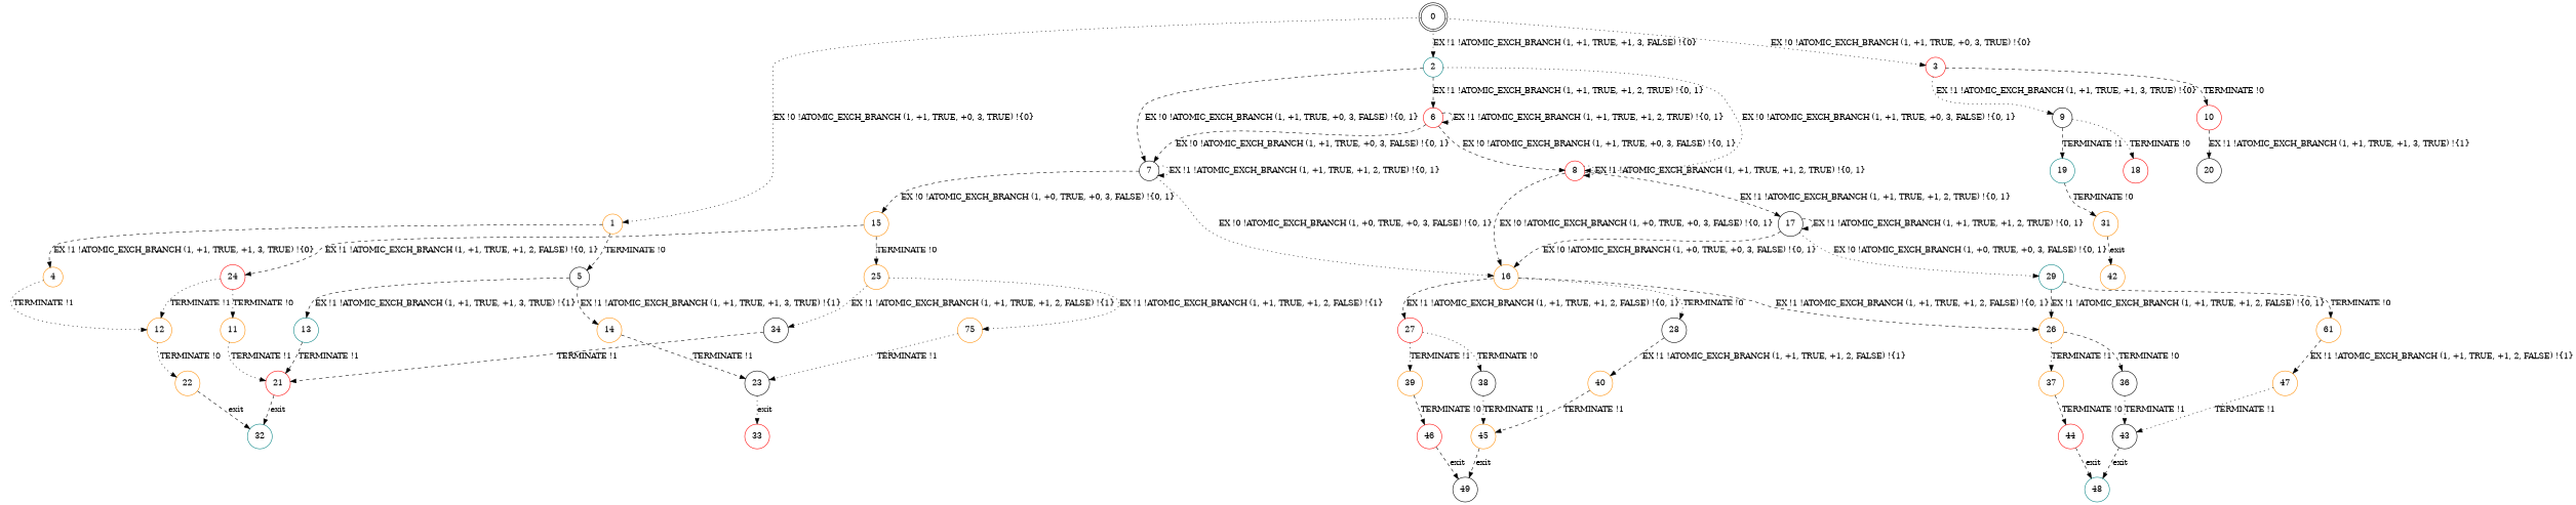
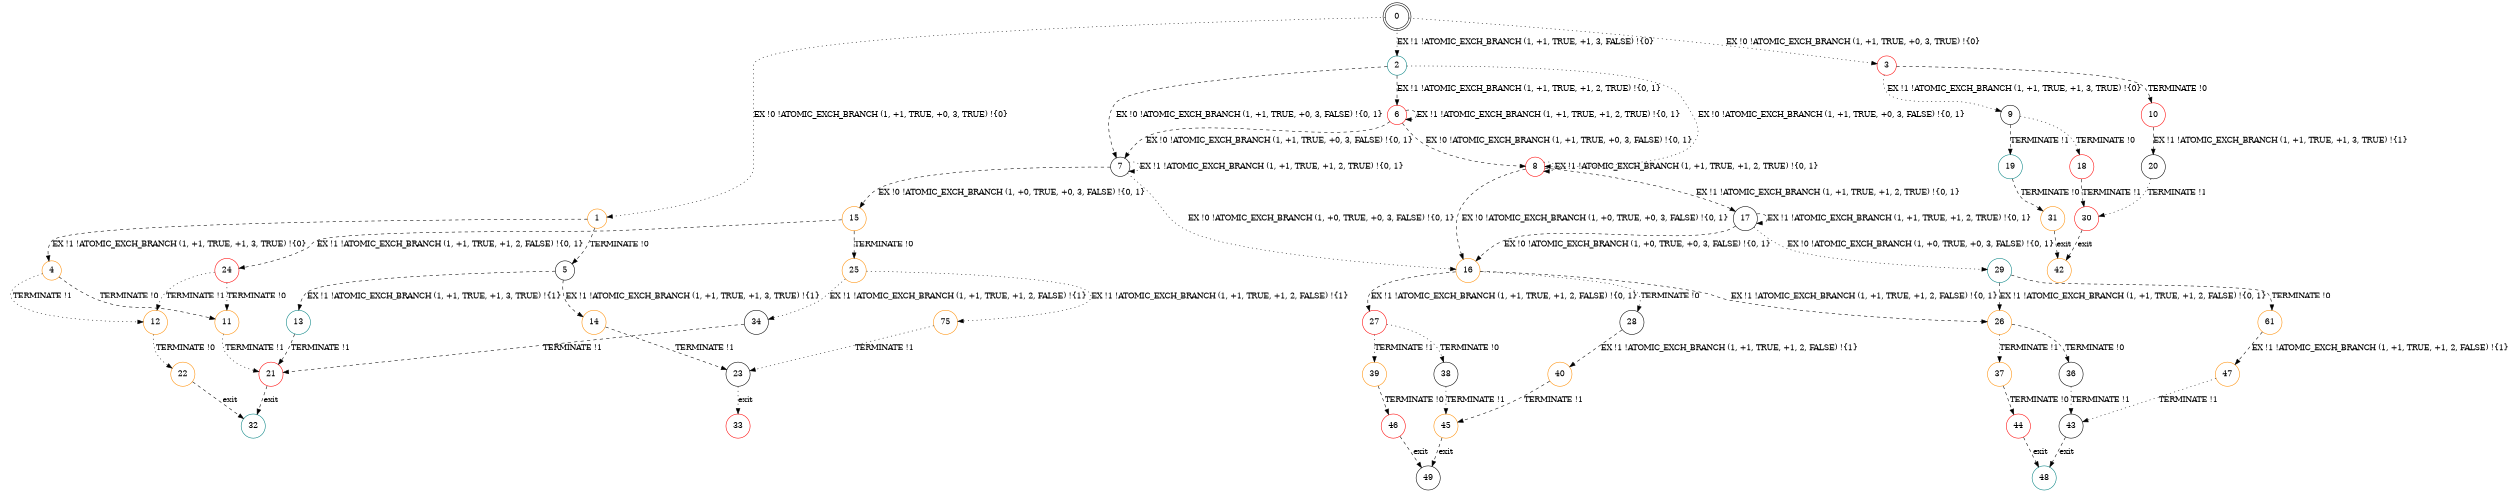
  digraph {
    node [color=darkorange shape=circle]
    edge [style=dashed]
    0 [color=black peripheries=2]
    1
    2 [color=teal]
    3 [color=red]
    4
    5 [color=black]
    6 [color=red]
    7 [color=black]
    8 [color=red]
    9 [color=black]
    10 [color=red]
    11
    12
    13 [color=teal]
    14
    15
    16
    17 [color=black]
    18 [color=red]
    19 [color=teal]
    20 [color=black]
    21 [color=red]
    22
    23 [color=black]
    24 [color=red]
    25
    26
    27 [color=red]
    28 [color=black]
    29 [color=teal]
+   30 [color=red]
    31
    32 [color=teal]
    33 [color=red]
    34 [color=black]
    n36 [label=75]
    36 [color=black]
    37
    38 [color=black]
    39
    40
    n42 [label=61]
    42
    43 [color=black]
    44 [color=red]
    45
    46 [color=red]
    47
    48 [color=teal]
    49 [color=black]
    0 -> 1 [label="EX !0 !ATOMIC_EXCH_BRANCH (1, +1, TRUE, +0, 3, TRUE) !{0}" style=dotted]
    0 -> 2 [label="EX !1 !ATOMIC_EXCH_BRANCH (1, +1, TRUE, +1, 3, FALSE) !{0}" style=dotted]
    0 -> 3 [label="EX !0 !ATOMIC_EXCH_BRANCH (1, +1, TRUE, +0, 3, TRUE) !{0}" style=dotted]
    1 -> 4 [label="EX !1 !ATOMIC_EXCH_BRANCH (1, +1, TRUE, +1, 3, TRUE) !{0}"]
    1 -> 5 [label="TERMINATE !0"]
    2 -> 6 [label="EX !1 !ATOMIC_EXCH_BRANCH (1, +1, TRUE, +1, 2, TRUE) !{0, 1}"]
    2 -> 7 [label="EX !0 !ATOMIC_EXCH_BRANCH (1, +1, TRUE, +0, 3, FALSE) !{0, 1}"]
    2 -> 8 [label="EX !0 !ATOMIC_EXCH_BRANCH (1, +1, TRUE, +0, 3, FALSE) !{0, 1}" style=dotted]
    3 -> 9 [label="EX !1 !ATOMIC_EXCH_BRANCH (1, +1, TRUE, +1, 3, TRUE) !{0}" style=dotted]
    3 -> 10 [label="TERMINATE !0"]
+   4 -> 11 [label="TERMINATE !0"]
    4 -> 12 [label="TERMINATE !1" style=dotted]
    5 -> 13 [label="EX !1 !ATOMIC_EXCH_BRANCH (1, +1, TRUE, +1, 3, TRUE) !{1}"]
    5 -> 14 [label="EX !1 !ATOMIC_EXCH_BRANCH (1, +1, TRUE, +1, 3, TRUE) !{1}"]
    6 -> 6 [label="EX !1 !ATOMIC_EXCH_BRANCH (1, +1, TRUE, +1, 2, TRUE) !{0, 1}"]
    6 -> 7 [label="EX !0 !ATOMIC_EXCH_BRANCH (1, +1, TRUE, +0, 3, FALSE) !{0, 1}"]
    6 -> 8 [label="EX !0 !ATOMIC_EXCH_BRANCH (1, +1, TRUE, +0, 3, FALSE) !{0, 1}"]
    7 -> 7 [label="EX !1 !ATOMIC_EXCH_BRANCH (1, +1, TRUE, +1, 2, TRUE) !{0, 1}" style=dotted]
    7 -> 15 [label="EX !0 !ATOMIC_EXCH_BRANCH (1, +0, TRUE, +0, 3, FALSE) !{0, 1}"]
    7 -> 16 [label="EX !0 !ATOMIC_EXCH_BRANCH (1, +0, TRUE, +0, 3, FALSE) !{0, 1}" style=dotted]
    8 -> 8 [label="EX !1 !ATOMIC_EXCH_BRANCH (1, +1, TRUE, +1, 2, TRUE) !{0, 1}" style=dotted]
    8 -> 16 [label="EX !0 !ATOMIC_EXCH_BRANCH (1, +0, TRUE, +0, 3, FALSE) !{0, 1}"]
    8 -> 17 [label="EX !1 !ATOMIC_EXCH_BRANCH (1, +1, TRUE, +1, 2, TRUE) !{0, 1}"]
    9 -> 18 [label="TERMINATE !0" style=dotted]
    9 -> 19 [label="TERMINATE !1"]
    10 -> 20 [label="EX !1 !ATOMIC_EXCH_BRANCH (1, +1, TRUE, +1, 3, TRUE) !{1}"]
    11 -> 21 [label="TERMINATE !1" style=dotted]
    12 -> 22 [label="TERMINATE !0" style=dotted]
    13 -> 21 [label="TERMINATE !1"]
    14 -> 23 [label="TERMINATE !1"]
    15 -> 24 [label="EX !1 !ATOMIC_EXCH_BRANCH (1, +1, TRUE, +1, 2, FALSE) !{0, 1}"]
    15 -> 25 [label="TERMINATE !0"]
    16 -> 26 [label="EX !1 !ATOMIC_EXCH_BRANCH (1, +1, TRUE, +1, 2, FALSE) !{0, 1}"]
    16 -> 27 [label="EX !1 !ATOMIC_EXCH_BRANCH (1, +1, TRUE, +1, 2, FALSE) !{0, 1}"]
    16 -> 28 [label="TERMINATE !0" style=dotted]
    17 -> 16 [label="EX !0 !ATOMIC_EXCH_BRANCH (1, +0, TRUE, +0, 3, FALSE) !{0, 1}"]
    17 -> 17 [label="EX !1 !ATOMIC_EXCH_BRANCH (1, +1, TRUE, +1, 2, TRUE) !{0, 1}"]
    17 -> 29 [label="EX !0 !ATOMIC_EXCH_BRANCH (1, +0, TRUE, +0, 3, FALSE) !{0, 1}" style=dotted]
+   18 -> 30 [label="TERMINATE !1"]
    19 -> 31 [label="TERMINATE !0"]
+   20 -> 30 [label="TERMINATE !1" style=dotted]
    21 -> 32 [label=exit]
    22 -> 32 [label=exit]
    23 -> 33 [label=exit style=dotted]
    24 -> 11 [label="TERMINATE !0" style=dotted]
    24 -> 12 [label="TERMINATE !1" style=dotted]
    25 -> 34 [label="EX !1 !ATOMIC_EXCH_BRANCH (1, +1, TRUE, +1, 2, FALSE) !{1}" style=dotted]
    25 -> n36 [label="EX !1 !ATOMIC_EXCH_BRANCH (1, +1, TRUE, +1, 2, FALSE) !{1}" style=dotted]
    26 -> 36 [label="TERMINATE !0"]
    26 -> 37 [label="TERMINATE !1" style=dotted]
    27 -> 38 [label="TERMINATE !0" style=dotted]
    27 -> 39 [label="TERMINATE !1" style=dotted]
    28 -> 40 [label="EX !1 !ATOMIC_EXCH_BRANCH (1, +1, TRUE, +1, 2, FALSE) !{1}"]
    29 -> 26 [label="EX !1 !ATOMIC_EXCH_BRANCH (1, +1, TRUE, +1, 2, FALSE) !{0, 1}"]
    29 -> n42 [label="TERMINATE !0"]
+   30 -> 42 [label=exit]
    31 -> 42 [label=exit]
    34 -> 21 [label="TERMINATE !1"]
    n36 -> 23 [label="TERMINATE !1" style=dotted]
    36 -> 43 [label="TERMINATE !1" style=dotted]
    37 -> 44 [label="TERMINATE !0"]
    38 -> 45 [label="TERMINATE !1" style=dotted]
    39 -> 46 [label="TERMINATE !0"]
    40 -> 45 [label="TERMINATE !1"]
    n42 -> 47 [label="EX !1 !ATOMIC_EXCH_BRANCH (1, +1, TRUE, +1, 2, FALSE) !{1}"]
    43 -> 48 [label=exit]
    44 -> 48 [label=exit]
    45 -> 49 [label=exit]
    46 -> 49 [label=exit]
    47 -> 43 [label="TERMINATE !1" style=dotted]
  }
